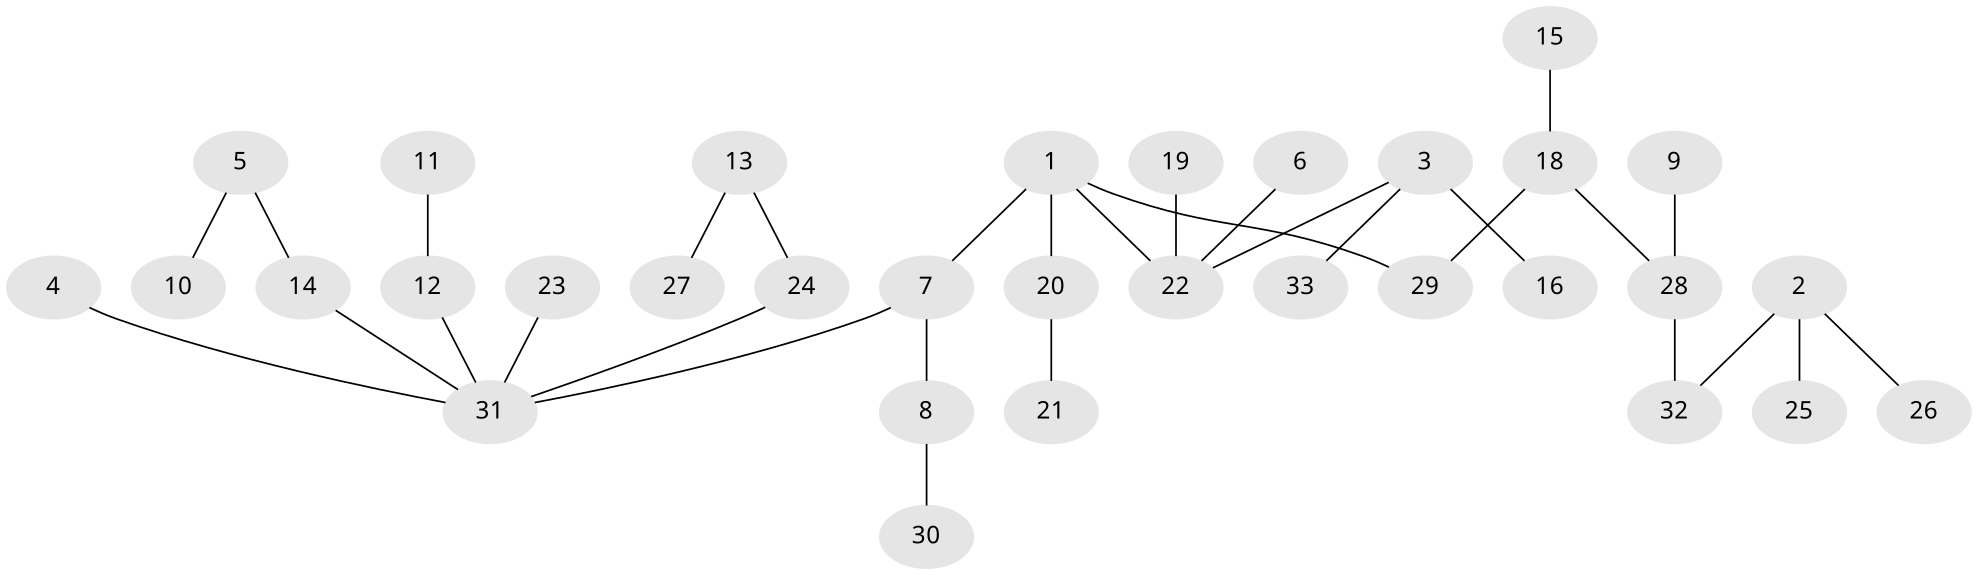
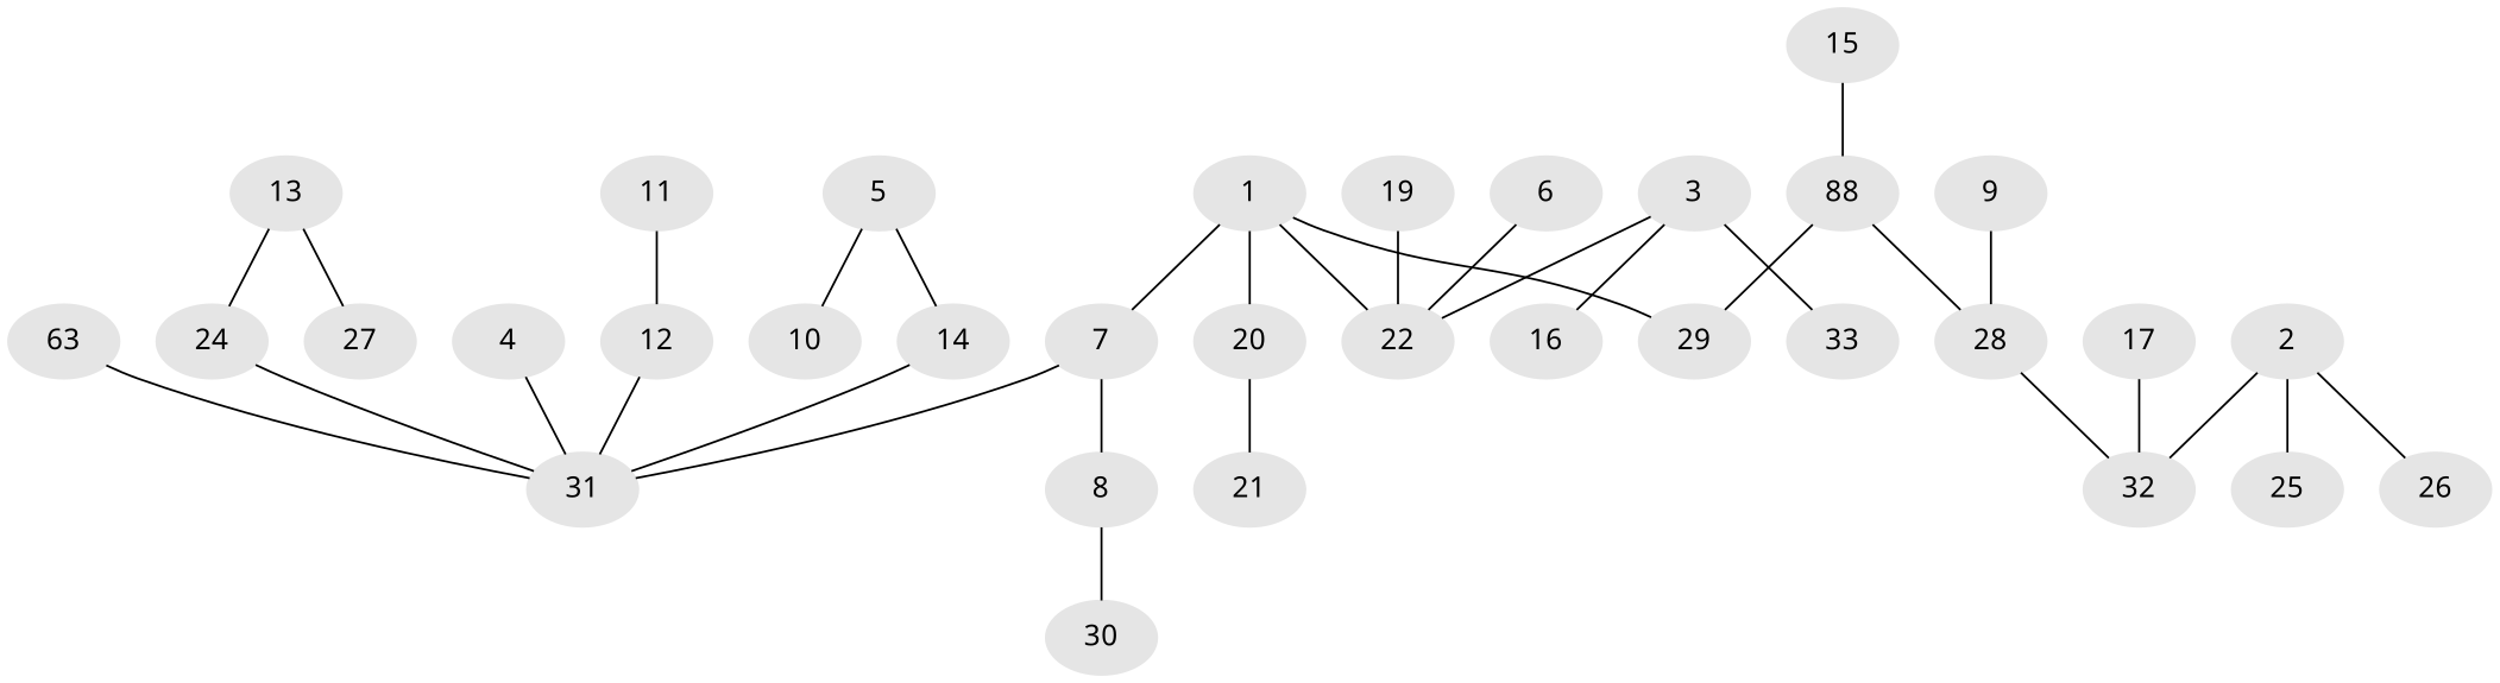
  graph {
    fontname="Noto Sans"
    node [color=gray90 fontname="Noto Sans" style=filled]
    edge [fontname="Noto Sans" weight=1.0]
    1
    7
    20
    22
    29
    31
    8
    21
    2
    25
    26
    32
    3
    16
    33
    4
    5
    10
    14
    6
    30
    9
    28
    11
    12
    13
    24
    27
    15
-   18
+   18 [label=88]
+   17
    19
-   23
+   23 [label=63]
    1 -- 7
    1 -- 20
    1 -- 22
    1 -- 29
    7 -- 31
    7 -- 8
    20 -- 21
    8 -- 30
    2 -- 25
    2 -- 26
    2 -- 32
    3 -- 22
    3 -- 16
    3 -- 33
    4 -- 31
    5 -- 10
    5 -- 14
    14 -- 31
    6 -- 22
    9 -- 28
    28 -- 32
    11 -- 12
    12 -- 31
    13 -- 24
    13 -- 27
    24 -- 31
    15 -- 18
    18 -- 29
    18 -- 28
+   17 -- 32
    19 -- 22
    23 -- 31
  }
